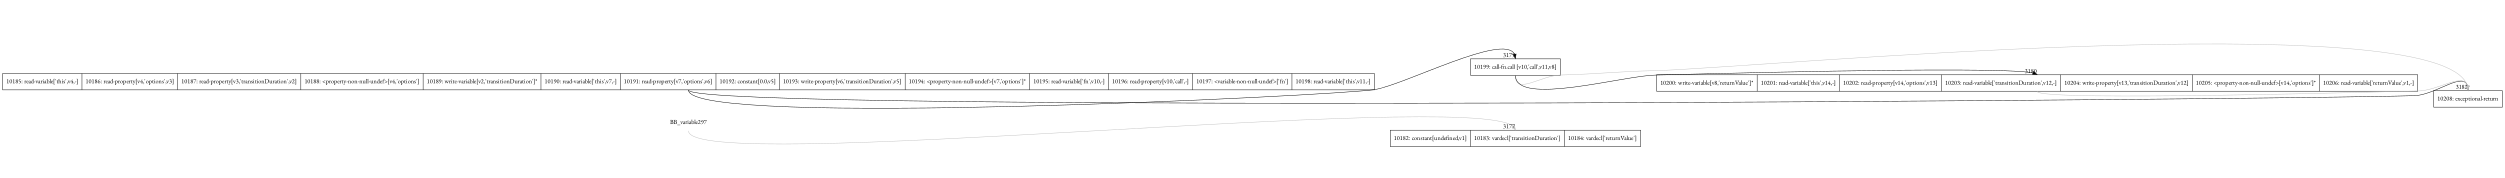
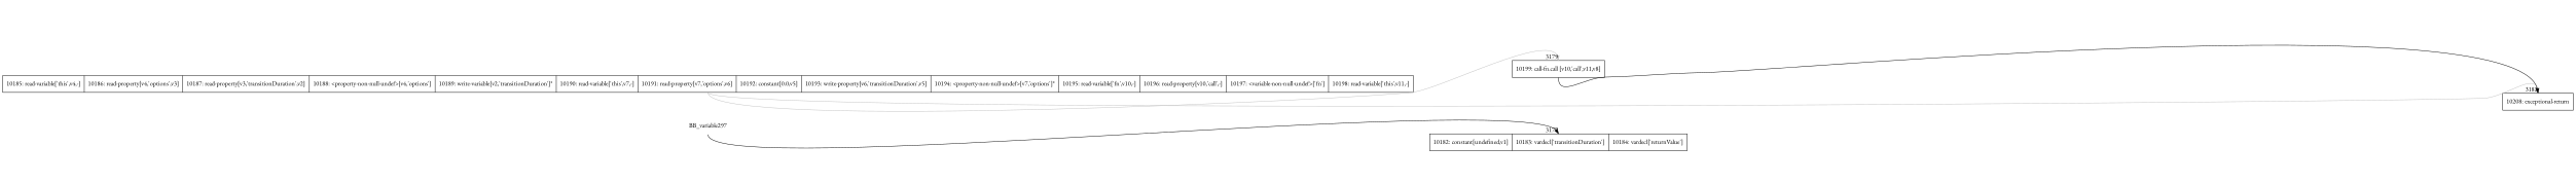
  digraph {
    fontname="EB Garamond"
    rankdir=LR
    node [fontname="EB Garamond" shape=record]
    edge [fontname="EB Garamond" headport=n tailport=s]
    n1 [label=BB_variable297 shape=none]
    n2 [label="{10182: constant[undefined,v1]|10183: vardecl['transitionDuration']|10184: vardecl['returnValue']}"]
    n3 [label="{10185: read-variable['this',v4,-]|10186: read-property[v4,'options',v3]|10187: read-property[v3,'transitionDuration',v2]|10188: \<property-non-null-undef\>[v4,'options']|10189: write-variable[v2,'transitionDuration']*|10190: read-variable['this',v7,-]|10191: read-property[v7,'options',v6]|10192: constant[0.0,v5]|10193: write-property[v6,'transitionDuration',v5]|10194: \<property-non-null-undef\>[v7,'options']*|10195: read-variable['fn',v10,-]|10196: read-property[v10,'call',-]|10197: \<variable-non-null-undef\>['fn']|10198: read-variable['this',v11,-]}"]
    n4 [label="{10199: call-fn.call [v10,'call',v11,v8]}"]
    n5 [label="{10208: exceptional-return}"]
-   n6 [label="{10200: write-variable[v8,'returnValue']*|10201: read-variable['this',v14,-]|10202: read-property[v14,'options',v13]|10203: read-variable['transitionDuration',v12,-]|10204: write-property[v13,'transitionDuration',v12]|10205: \<property-non-null-undef\>[v14,'options']*|10206: read-variable['returnValue',v1,-]}"]
-   n1 -> n2 [headlabel="    3177" color=gray]
-   n3 -> n4 [headlabel="      3179"]
-   n3 -> n5 [color=black headlabel="      3182"]
-   n4 -> n5 [color=gray]
-   n4 -> n6 [headlabel="      3180"]
-   n6 -> n5 [color=gray]
+   n1 -> n2 [headlabel="    3177"]
+   n3 -> n4 [headlabel="      3179" color=gray]
+   n3 -> n5 [color=gray headlabel="      3182"]
+   n4 -> n5 [color=black]
  }
